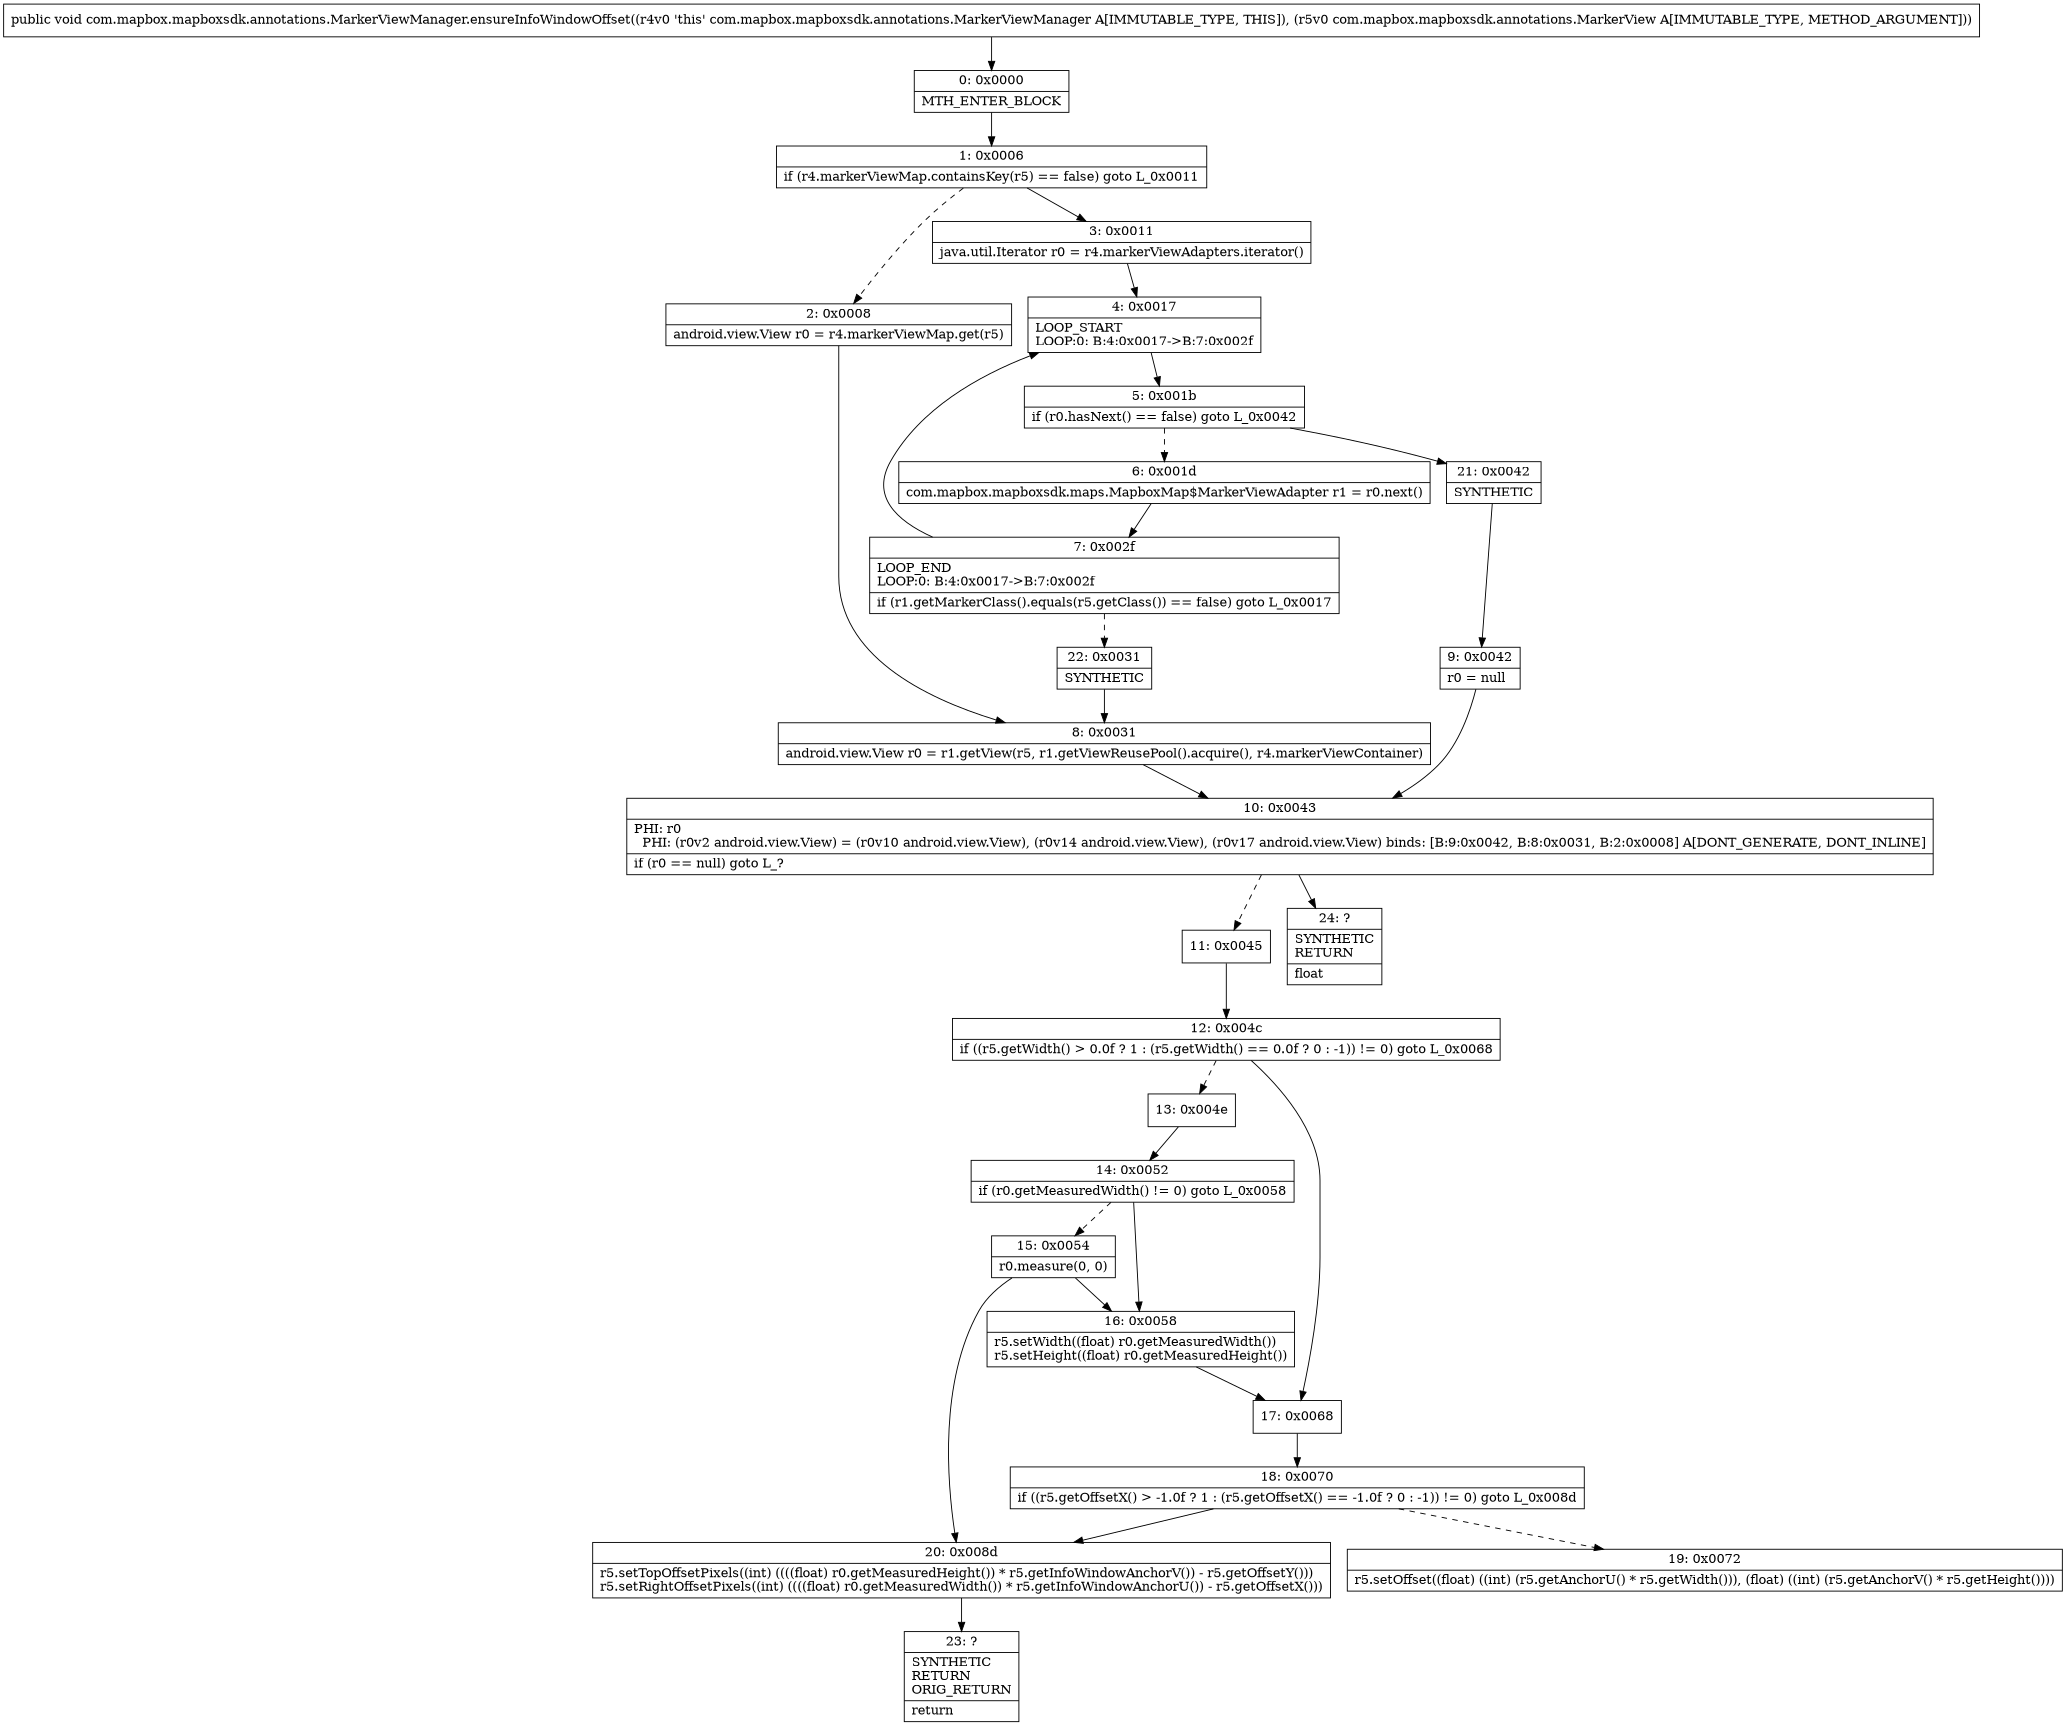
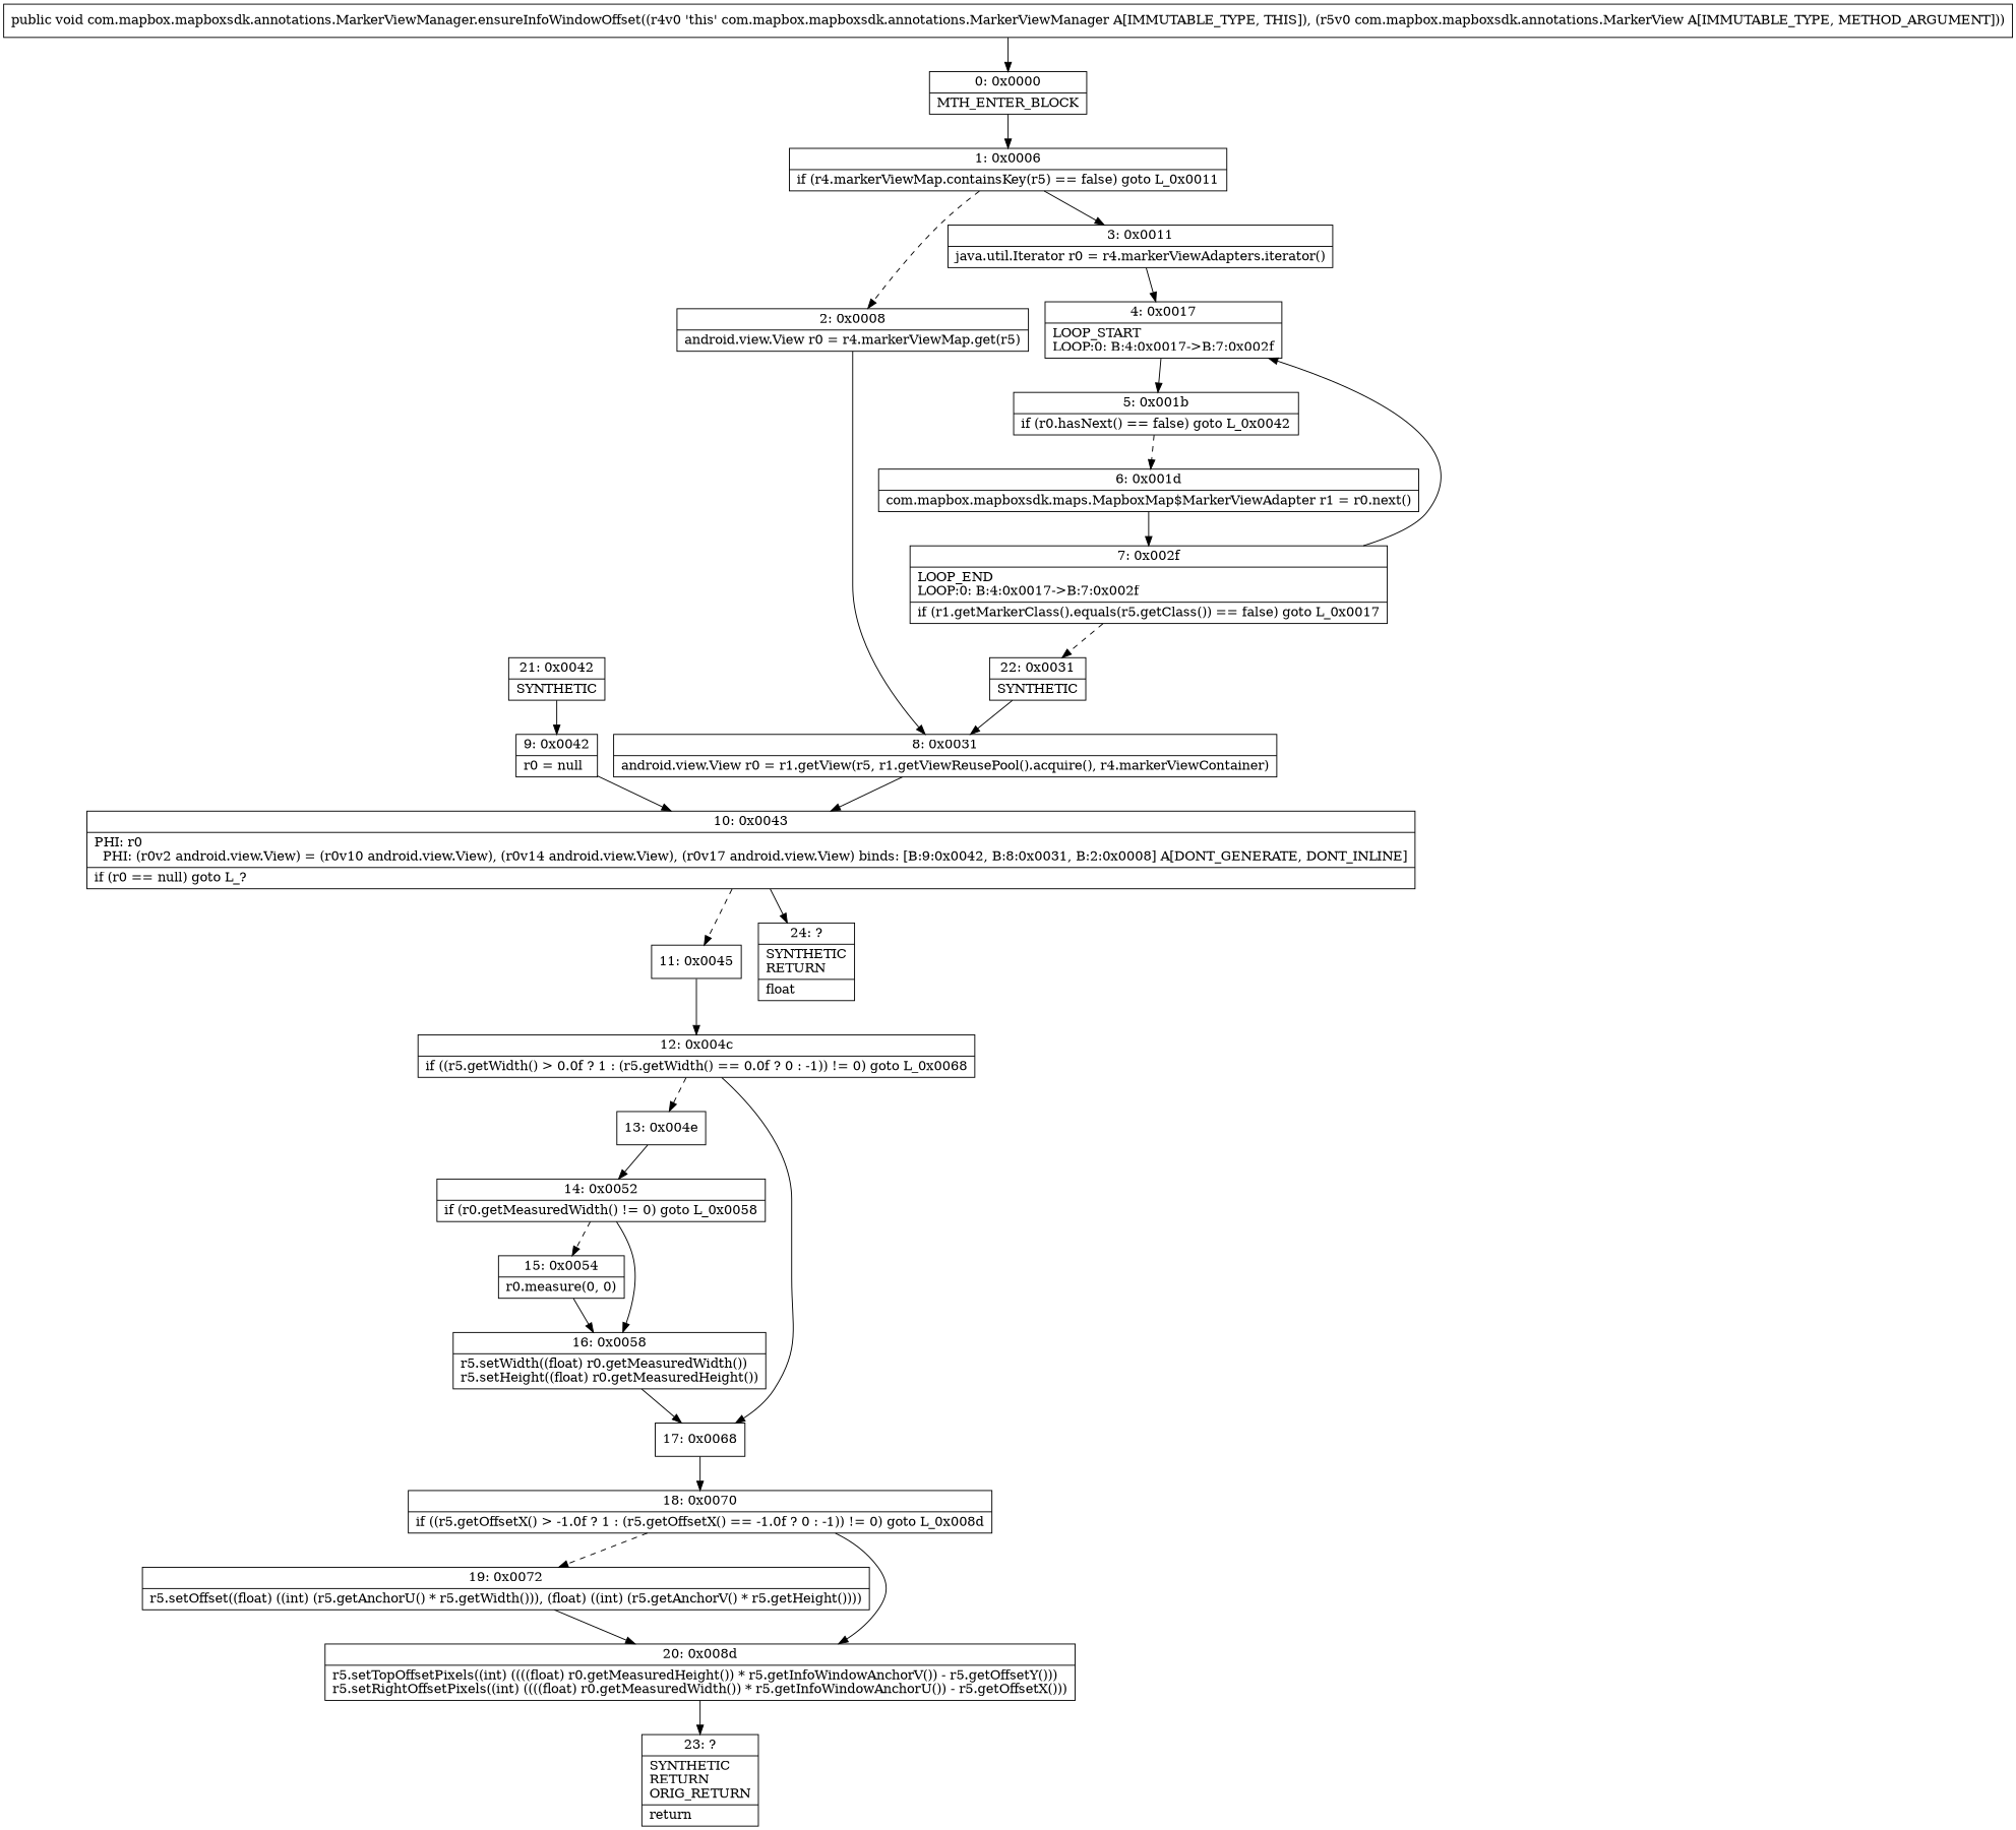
  digraph {
    node [shape=record]
    n1 [label="{0\:\ 0x0000|MTH_ENTER_BLOCK\l}"]
    n2 [label="{1\:\ 0x0006|if (r4.markerViewMap.containsKey(r5) == false) goto L_0x0011\l}"]
    n3 [label="{2\:\ 0x0008|android.view.View r0 = r4.markerViewMap.get(r5)\l}"]
    n4 [label="{3\:\ 0x0011|java.util.Iterator r0 = r4.markerViewAdapters.iterator()\l}"]
    n5 [label="{8\:\ 0x0031|android.view.View r0 = r1.getView(r5, r1.getViewReusePool().acquire(), r4.markerViewContainer)\l}"]
    n6 [label="{4\:\ 0x0017|LOOP_START\lLOOP:0: B:4:0x0017\-\>B:7:0x002f\l}"]
    n7 [label="{10\:\ 0x0043|PHI: r0 \l  PHI: (r0v2 android.view.View) = (r0v10 android.view.View), (r0v14 android.view.View), (r0v17 android.view.View) binds: [B:9:0x0042, B:8:0x0031, B:2:0x0008] A[DONT_GENERATE, DONT_INLINE]\l|if (r0 == null) goto L_?\l}"]
    n8 [label="{11\:\ 0x0045}"]
    n9 [label="{24\:\ ?|SYNTHETIC\lRETURN\l|float\l}"]
    n10 [label="{5\:\ 0x001b|if (r0.hasNext() == false) goto L_0x0042\l}"]
    n11 [label="{6\:\ 0x001d|com.mapbox.mapboxsdk.maps.MapboxMap$MarkerViewAdapter r1 = r0.next()\l}"]
    n12 [label="{21\:\ 0x0042|SYNTHETIC\l}"]
    n13 [label="{7\:\ 0x002f|LOOP_END\lLOOP:0: B:4:0x0017\-\>B:7:0x002f\l|if (r1.getMarkerClass().equals(r5.getClass()) == false) goto L_0x0017\l}"]
    n14 [label="{9\:\ 0x0042|r0 = null\l}"]
    n15 [label="{22\:\ 0x0031|SYNTHETIC\l}"]
    n16 [label="{12\:\ 0x004c|if ((r5.getWidth() \> 0.0f ? 1 : (r5.getWidth() == 0.0f ? 0 : \-1)) != 0) goto L_0x0068\l}"]
    n17 [label="{13\:\ 0x004e}"]
    n18 [label="{17\:\ 0x0068}"]
    n19 [label="{14\:\ 0x0052|if (r0.getMeasuredWidth() != 0) goto L_0x0058\l}"]
    n20 [label="{18\:\ 0x0070|if ((r5.getOffsetX() \> \-1.0f ? 1 : (r5.getOffsetX() == \-1.0f ? 0 : \-1)) != 0) goto L_0x008d\l}"]
    n21 [label="{15\:\ 0x0054|r0.measure(0, 0)\l}"]
    n22 [label="{16\:\ 0x0058|r5.setWidth((float) r0.getMeasuredWidth())\lr5.setHeight((float) r0.getMeasuredHeight())\l}"]
    n23 [label="{19\:\ 0x0072|r5.setOffset((float) ((int) (r5.getAnchorU() * r5.getWidth())), (float) ((int) (r5.getAnchorV() * r5.getHeight())))\l}"]
    n24 [label="{20\:\ 0x008d|r5.setTopOffsetPixels((int) ((((float) r0.getMeasuredHeight()) * r5.getInfoWindowAnchorV()) \- r5.getOffsetY()))\lr5.setRightOffsetPixels((int) ((((float) r0.getMeasuredWidth()) * r5.getInfoWindowAnchorU()) \- r5.getOffsetX()))\l}"]
    n25 [label="{23\:\ ?|SYNTHETIC\lRETURN\lORIG_RETURN\l|return\l}"]
    n26 [label="{public void com.mapbox.mapboxsdk.annotations.MarkerViewManager.ensureInfoWindowOffset((r4v0 'this' com.mapbox.mapboxsdk.annotations.MarkerViewManager A[IMMUTABLE_TYPE, THIS]), (r5v0 com.mapbox.mapboxsdk.annotations.MarkerView A[IMMUTABLE_TYPE, METHOD_ARGUMENT])) }"]
    n1 -> n2
    n2 -> n3 [style=dashed]
    n2 -> n4
    n3 -> n5
    n4 -> n6
    n5 -> n7
    n6 -> n10
    n7 -> n8 [style=dashed]
    n7 -> n9
    n8 -> n16
    n10 -> n11 [style=dashed]
-   n10 -> n12
    n11 -> n13
    n12 -> n14
    n13 -> n6
    n13 -> n15 [style=dashed]
    n14 -> n7
    n15 -> n5
    n16 -> n17 [style=dashed]
    n16 -> n18
    n17 -> n19
    n18 -> n20
    n19 -> n21 [style=dashed]
    n19 -> n22
    n20 -> n23 [style=dashed]
    n20 -> n24
    n21 -> n22
    n22 -> n18
-   n21 -> n24
+   n23 -> n24
    n24 -> n25
    n26 -> n1
  }
